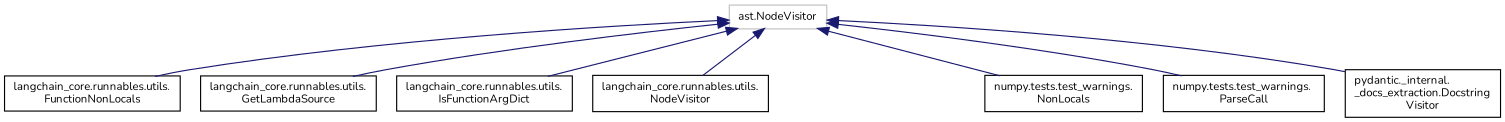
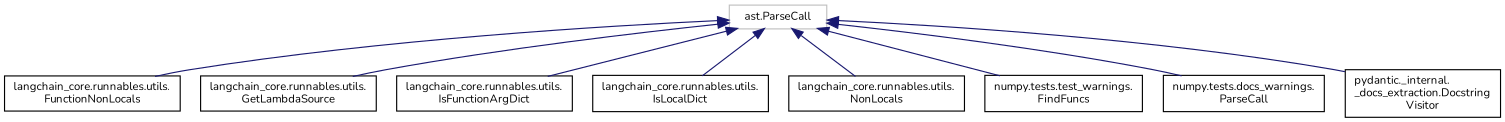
  digraph {
    fontname=Nunito
    rankdir=TB
    node [color=black fillcolor=white fontname=Nunito fontsize=10 shape=record style=filled]
    edge [color=midnightblue dir=back fontname=Nunito fontsize=10 labelfontname=Helvetica labelfontsize=10 style=solid]
-   n1 [color=grey75 height=0.2 label="ast.NodeVisitor" width=0.4]
+   n1 [color=grey75 height=0.2 label="ast.ParseCall" width=0.4]
    n2 [height=0.2 label="langchain_core.runnables.utils.\lFunctionNonLocals" width=0.4]
    n3 [height=0.2 label="langchain_core.runnables.utils.\lGetLambdaSource" width=0.4]
    n4 [height=0.2 label="langchain_core.runnables.utils.\lIsFunctionArgDict" width=0.4]
-   n5 [height=0.2 label="langchain_core.runnables.utils.\lNodeVisitor" width=0.4]
-   n7 [height=0.2 label="numpy.tests.test_warnings.\lNonLocals" width=0.4]
-   n8 [height=0.2 label="numpy.tests.test_warnings.\lParseCall" width=0.4]
+   n5 [height=0.2 label="langchain_core.runnables.utils.\lIsLocalDict" width=0.4]
+   n6 [height=0.2 label="langchain_core.runnables.utils.\lNonLocals" width=0.4]
+   n7 [height=0.2 label="numpy.tests.test_warnings.\lFindFuncs" width=0.4]
+   n8 [height=0.2 label="numpy.tests.docs_warnings.\lParseCall" width=0.4]
    n9 [height=0.2 label="pydantic._internal.\l_docs_extraction.Docstring\lVisitor" width=0.4]
    n1 -> n2
    n1 -> n3
    n1 -> n4
    n1 -> n5
+   n1 -> n6
    n1 -> n7
    n1 -> n8
    n1 -> n9
  }
